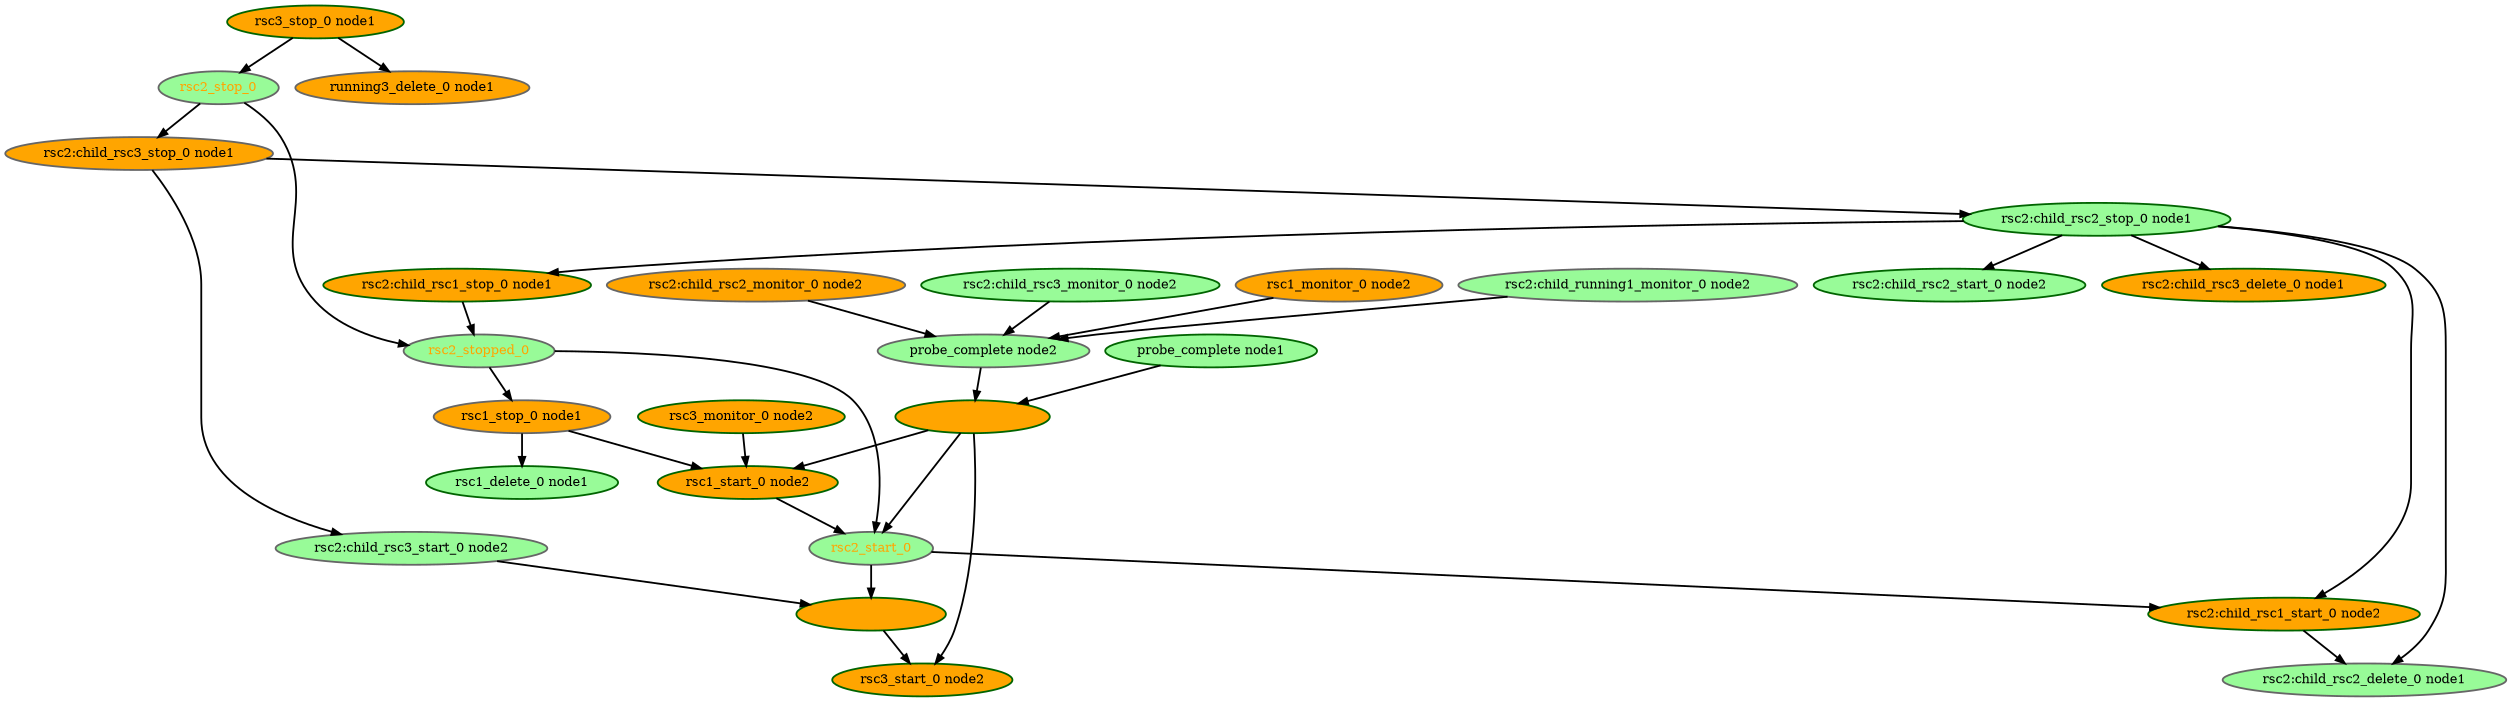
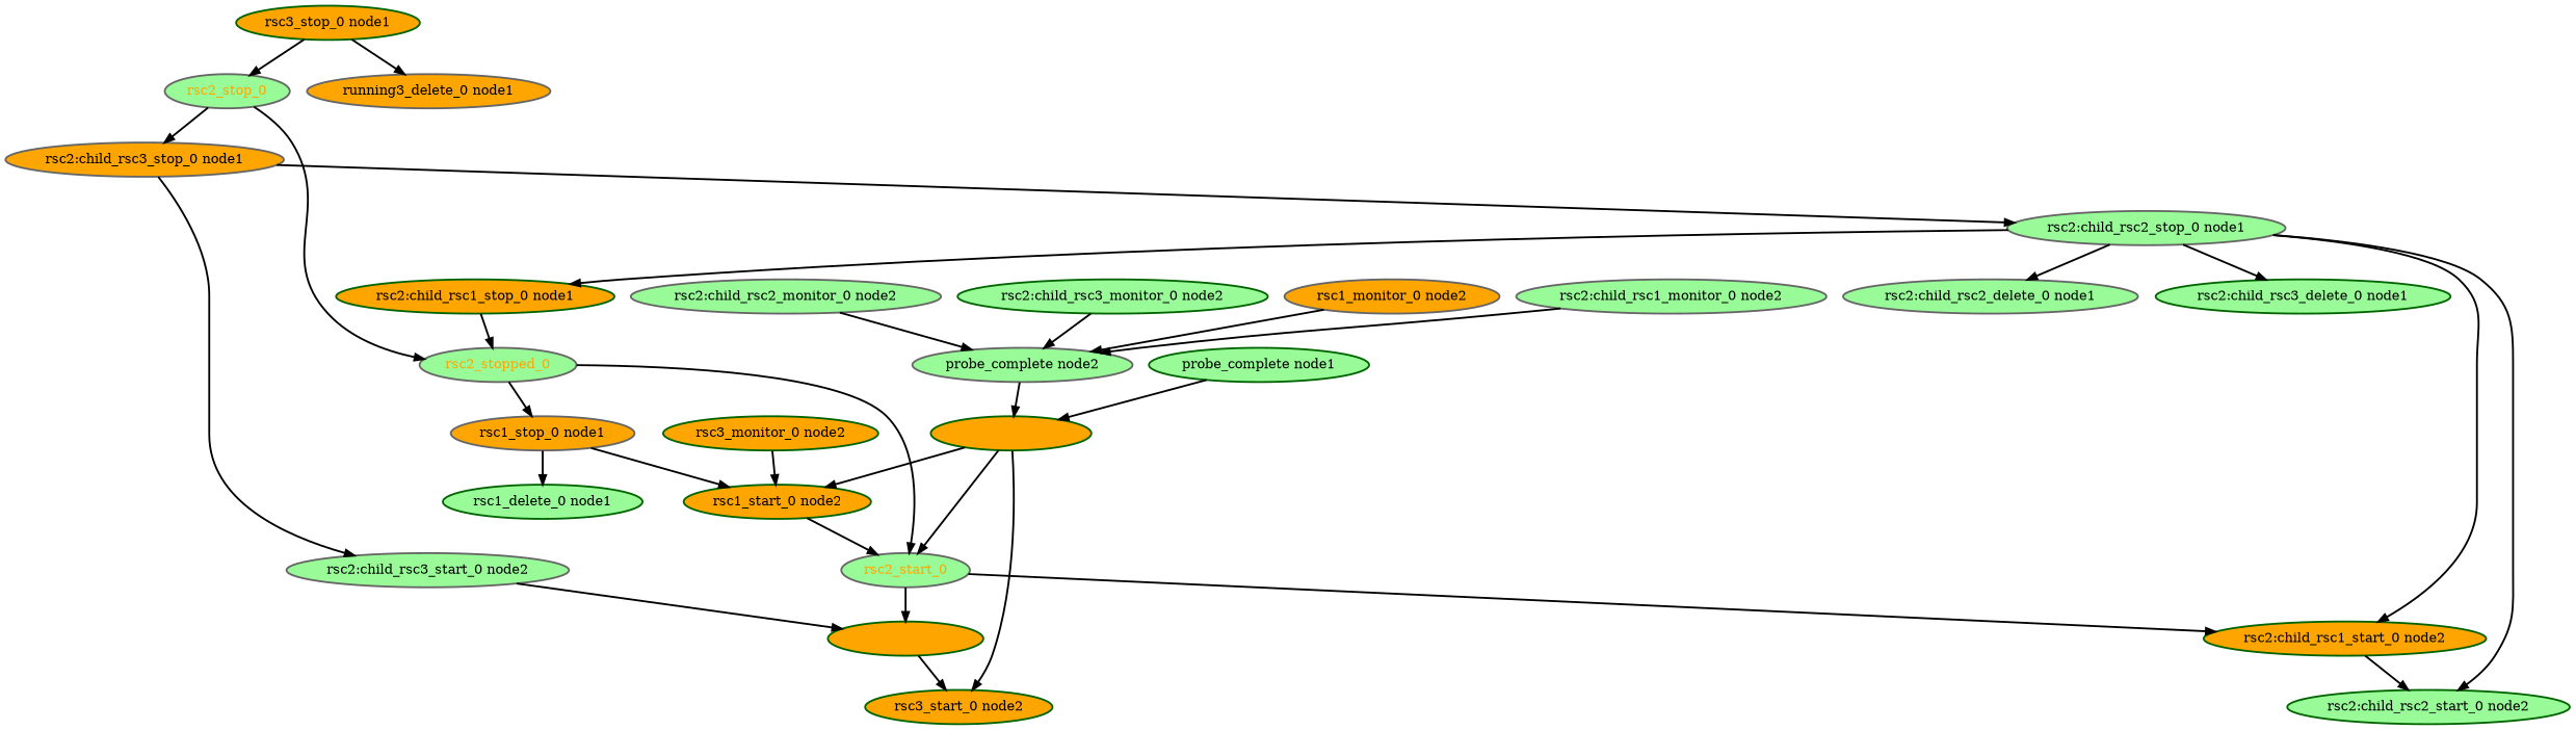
  digraph {
    node [color=darkgreen fillcolor=orange fontcolor=black style="bold,filled"]
    edge [style=bold]
    probe_complete [fontcolor=orange]
    "rsc1_start_0 node2"
    rsc2_start_0 [color=gray40 fillcolor=palegreen fontcolor=orange]
    "rsc3_start_0 node2"
    "rsc2:child_rsc1_start_0 node2"
    rsc2_running_0 [fontcolor=orange]
    "probe_complete node1" [fillcolor=palegreen]
    "probe_complete node2" [color=gray40 fillcolor=palegreen]
    "rsc1_monitor_0 node2" [color=gray40]
-   "rsc2:child_rsc1_monitor_0 node2" [color=gray40 fillcolor=palegreen label="rsc2:child_running1_monitor_0 node2"]
-   "rsc2:child_rsc2_monitor_0 node2" [color=gray40]
+   "rsc2:child_rsc1_monitor_0 node2" [color=gray40 fillcolor=palegreen]
+   "rsc2:child_rsc2_monitor_0 node2" [color=gray40 fillcolor=palegreen]
    "rsc2:child_rsc3_monitor_0 node2" [fillcolor=palegreen]
    "rsc3_monitor_0 node2"
    "rsc1_stop_0 node1" [color=gray40]
    "rsc1_delete_0 node1" [fillcolor=palegreen]
    rsc2_stopped_0 [color=gray40 fillcolor=palegreen fontcolor=orange]
    "rsc2:child_rsc1_stop_0 node1"
    "rsc2:child_rsc2_start_0 node2" [fillcolor=palegreen]
-   "rsc2:child_rsc2_stop_0 node1" [fillcolor=palegreen]
+   "rsc2:child_rsc2_stop_0 node1" [color=gray40 fillcolor=palegreen]
    "rsc2:child_rsc2_delete_0 node1" [color=gray40 fillcolor=palegreen]
-   "rsc2:child_rsc3_delete_0 node1"
+   "rsc2:child_rsc3_delete_0 node1" [fillcolor=palegreen]
    "rsc2:child_rsc3_start_0 node2" [color=gray40 fillcolor=palegreen]
    "rsc2:child_rsc3_stop_0 node1" [color=gray40]
    rsc2_stop_0 [color=gray40 fillcolor=palegreen fontcolor=orange]
    "rsc3_stop_0 node1"
    n26 [color=gray40 label="running3_delete_0 node1"]
    probe_complete -> "rsc1_start_0 node2"
    probe_complete -> rsc2_start_0
    probe_complete -> "rsc3_start_0 node2"
    "rsc1_start_0 node2" -> rsc2_start_0
    rsc2_start_0 -> "rsc2:child_rsc1_start_0 node2"
    rsc2_start_0 -> rsc2_running_0
-   "rsc2:child_rsc1_start_0 node2" -> "rsc2:child_rsc2_delete_0 node1"
+   "rsc2:child_rsc1_start_0 node2" -> "rsc2:child_rsc2_start_0 node2"
    rsc2_running_0 -> "rsc3_start_0 node2"
    "probe_complete node1" -> probe_complete
    "probe_complete node2" -> probe_complete
    "rsc1_monitor_0 node2" -> "probe_complete node2"
    "rsc2:child_rsc1_monitor_0 node2" -> "probe_complete node2"
    "rsc2:child_rsc2_monitor_0 node2" -> "probe_complete node2"
    "rsc2:child_rsc3_monitor_0 node2" -> "probe_complete node2"
    "rsc3_monitor_0 node2" -> "rsc1_start_0 node2"
    "rsc1_stop_0 node1" -> "rsc1_start_0 node2"
    "rsc1_stop_0 node1" -> "rsc1_delete_0 node1"
    rsc2_stopped_0 -> rsc2_start_0
    rsc2_stopped_0 -> "rsc1_stop_0 node1"
    "rsc2:child_rsc1_stop_0 node1" -> rsc2_stopped_0
    "rsc2:child_rsc2_stop_0 node1" -> "rsc2:child_rsc1_start_0 node2"
    "rsc2:child_rsc2_stop_0 node1" -> "rsc2:child_rsc1_stop_0 node1"
    "rsc2:child_rsc2_stop_0 node1" -> "rsc2:child_rsc2_start_0 node2"
    "rsc2:child_rsc2_stop_0 node1" -> "rsc2:child_rsc2_delete_0 node1"
    "rsc2:child_rsc2_stop_0 node1" -> "rsc2:child_rsc3_delete_0 node1"
    "rsc2:child_rsc3_start_0 node2" -> rsc2_running_0
    "rsc2:child_rsc3_stop_0 node1" -> "rsc2:child_rsc2_stop_0 node1"
    "rsc2:child_rsc3_stop_0 node1" -> "rsc2:child_rsc3_start_0 node2"
    rsc2_stop_0 -> rsc2_stopped_0
    rsc2_stop_0 -> "rsc2:child_rsc3_stop_0 node1"
    "rsc3_stop_0 node1" -> rsc2_stop_0
    "rsc3_stop_0 node1" -> n26
  }
